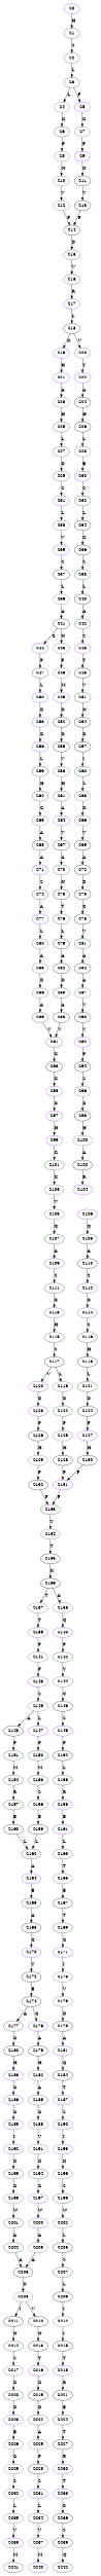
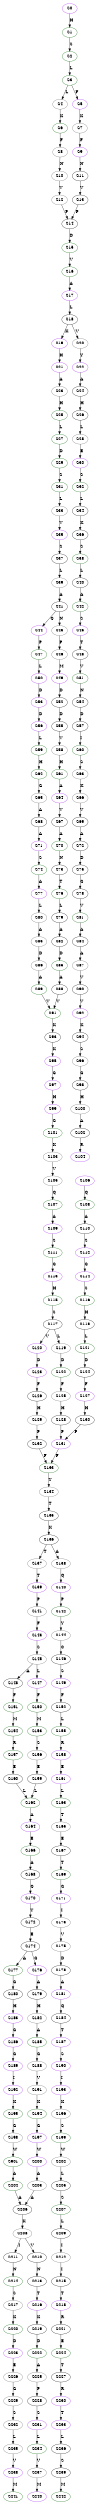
  strict digraph {
    node [color=black]
    S0 [color=purple]
    S1 [color=darkgreen]
    S2 [color=darkgreen]
    S3 [color=darkgreen]
    S4 [color=gray40]
    S5 [color=purple]
    S6 [color=darkgreen]
    S7 [color=gray40]
    S8 [color=gray40]
    S9 [color=purple]
    S10 [color=gray40]
    S11
    S12 [color=gray40]
    S13
    S14
    S15 [color=darkgreen]
    S16 [color=darkgreen]
    S17 [color=purple]
    S18
    S19 [color=purple]
    S20 [color=gray40]
    S21 [color=purple]
    S22 [color=purple]
    S23 [color=gray40]
    S24
    S25 [color=darkgreen]
    S26
    S27 [color=darkgreen]
    S28 [color=gray40]
    S29 [color=darkgreen]
    S30 [color=purple]
-   S31 [color=purple]
+   S31 [color=darkgreen]
    S32 [color=darkgreen]
    S33 [color=gray40]
    S34
    S35 [color=purple]
    S36
    S37
    S38 [color=darkgreen]
    S39 [color=gray40]
    S40
    S41
    S42 [color=darkgreen]
    S43 [color=gray40]
    S44 [color=purple]
    S45 [color=purple]
    S46 [color=gray40]
    S47 [color=darkgreen]
    S48
    S49 [color=purple]
    S50 [color=purple]
    S51 [color=darkgreen]
    S52
    S53 [color=purple]
    S54
    S55
    S56 [color=purple]
    S57
    S58 [color=gray40]
    S59 [color=darkgreen]
    S60 [color=darkgreen]
    S61 [color=darkgreen]
    S62 [color=darkgreen]
    S63 [color=gray40]
    S64 [color=purple]
    S65 [color=gray40]
    S66 [color=gray40]
    S67
    S68
    S69
    S70 [color=darkgreen]
    S71 [color=purple]
    S72
    S73
    S74 [color=darkgreen]
    S75
    S76 [color=darkgreen]
    S77 [color=purple]
    S78
    S79
    S80 [color=gray40]
    S81 [color=darkgreen]
    S82
    S83 [color=gray40]
    S84
    S85 [color=darkgreen]
    S86 [color=gray40]
    S87 [color=gray40]
    S88
    S89 [color=darkgreen]
    S90
    S91 [color=darkgreen]
    S92 [color=purple]
    S93
    S94
    S95 [color=purple]
    S96 [color=gray40]
    S97 [color=purple]
    S98
    S99 [color=purple]
    S100 [color=gray40]
    S101 [color=darkgreen]
    S102
    S103 [color=gray40]
    S104 [color=purple]
    S105 [color=gray40]
    S107 [color=darkgreen]
    S106 [color=purple]
    S108 [color=darkgreen]
    S109 [color=purple]
    S110
    S111 [color=darkgreen]
    S112 [color=purple]
    S113 [color=purple]
    S114 [color=purple]
    S115 [color=darkgreen]
    S116 [color=darkgreen]
    S117
    S118
    S119 [color=gray40]
    S120 [color=purple]
    S121 [color=darkgreen]
    S122 [color=darkgreen]
    S123 [color=purple]
    S124
    S125 [color=gray40]
    S126
    S127 [color=purple]
    S128
    S129 [color=gray40]
    S130
    S131 [color=purple]
    S132
    S133 [color=darkgreen]
    S134 [color=gray40]
    S135
    S136
    S137 [color=gray40]
    S138 [color=gray40]
    S139 [color=purple]
    S140 [color=purple]
    S141 [color=gray40]
    S142 [color=darkgreen]
    S143 [color=purple]
    S144 [color=gray40]
    S145 [color=gray40]
    S146
    S147 [color=purple]
    S148
    S149 [color=purple]
    S150 [color=darkgreen]
    S151 [color=darkgreen]
    S152
    S153 [color=darkgreen]
    S154 [color=darkgreen]
    S155 [color=darkgreen]
    S156 [color=gray40]
    S157 [color=darkgreen]
    S158 [color=purple]
    S159
    S160
    S161 [color=purple]
    S162 [color=darkgreen]
    S163 [color=darkgreen]
    S164 [color=purple]
    S165 [color=gray40]
    S166 [color=darkgreen]
    S167
    S168
    S169 [color=darkgreen]
    S170 [color=purple]
    S171 [color=purple]
    S172
    S173 [color=gray40]
    S174
    S175 [color=gray40]
    S176 [color=purple]
    S177 [color=darkgreen]
    S178
    S179
    S180
    S181 [color=purple]
    S182 [color=gray40]
    S183 [color=purple]
    S184
    S185 [color=darkgreen]
    S186 [color=purple]
    S187 [color=purple]
    S188 [color=gray40]
    S189 [color=purple]
    S190 [color=purple]
    S191 [color=gray40]
    S192 [color=purple]
    S193 [color=purple]
    S194 [color=darkgreen]
    S195 [color=darkgreen]
    S196 [color=gray40]
    S197 [color=purple]
    S198 [color=gray40]
    S199 [color=darkgreen]
    S200 [color=purple]
-   S201 [color=darkgreen]
+   S201 [color=darkgreen label=S901]
    S202 [color=gray40]
    S203 [color=gray40]
    S204 [color=darkgreen]
    S205
    S206
    S207 [color=darkgreen]
    S208 [color=gray40]
    S209
    S210
    S211
    S212 [color=gray40]
    S213
    S214 [color=darkgreen]
    S215
    S216 [color=purple]
    S217 [color=gray40]
    S218 [color=purple]
    S219
    S220 [color=darkgreen]
    S221
    S222 [color=darkgreen]
    S223 [color=purple]
    S224 [color=darkgreen]
    S225 [color=gray40]
    S226 [color=gray40]
    S227
    S228
    S229 [color=gray40]
    S230 [color=purple]
    S231 [color=purple]
    S232 [color=gray40]
    S233 [color=purple]
    S234 [color=darkgreen]
    S235 [color=gray40]
    S236
    S237 [color=gray40]
    S238 [color=purple]
    S239
    S240 [color=purple]
    S241 [color=darkgreen]
    S242 [color=darkgreen]
    S0 -> S1 [label=H]
    S1 -> S2 [label=S]
    S2 -> S3 [label=L]
    S3 -> S4 [label=L]
    S3 -> S5 [label=F]
    S4 -> S6 [label=K]
    S5 -> S7 [label=K]
    S6 -> S8 [label=F]
    S7 -> S9 [label=F]
    S8 -> S10 [label=N]
    S9 -> S11 [label=N]
    S10 -> S12 [label=V]
    S11 -> S13 [label=V]
    S12 -> S14 [label=P]
    S13 -> S14 [label=P]
    S14 -> S15 [label=D]
    S15 -> S16 [label=V]
-   S16 -> S17 [label=R]
+   S16 -> S17 [label=A]
    S17 -> S18 [label=L]
    S18 -> S19 [label=K]
    S18 -> S20 [label=V]
    S19 -> S21 [label=H]
    S20 -> S22 [label=Y]
    S21 -> S23 [label=A]
    S22 -> S24 [label=A]
    S23 -> S25 [label=H]
    S24 -> S26 [label=H]
    S25 -> S27 [label=L]
    S26 -> S28 [label=L]
    S27 -> S29 [label=D]
    S28 -> S30 [label=E]
    S29 -> S31 [label=S]
    S30 -> S32 [label=S]
    S31 -> S33 [label=L]
    S32 -> S34 [label=L]
    S33 -> S35 [label=V]
    S34 -> S36 [label=K]
    S35 -> S37 [label=S]
    S36 -> S38 [label=S]
    S37 -> S39 [label=L]
    S38 -> S40 [label=L]
    S39 -> S41 [label=A]
    S40 -> S42 [label=A]
    S41 -> S43 [label=N]
    S41 -> S44 [label=G]
    S42 -> S45 [label=S]
    S43 -> S46 [label=P]
    S44 -> S47 [label=P]
    S45 -> S48 [label=T]
    S46 -> S49 [label=M]
    S47 -> S50 [label=L]
    S48 -> S51 [label=V]
    S49 -> S52 [label=D]
    S50 -> S53 [label=D]
    S51 -> S54 [label=N]
    S52 -> S55 [label=D]
    S53 -> S56 [label=D]
    S54 -> S57 [label=D]
    S55 -> S58 [label=V]
    S56 -> S59 [label=L]
    S57 -> S60 [label=I]
    S58 -> S61 [label=H]
    S59 -> S62 [label=H]
    S60 -> S63 [label=S]
    S61 -> S64 [label=A]
    S62 -> S65 [label=G]
    S63 -> S66 [label=K]
    S64 -> S67 [label=V]
    S65 -> S68 [label=A]
    S66 -> S69 [label=V]
    S67 -> S70 [label=A]
    S68 -> S71 [label=A]
    S69 -> S72 [label=A]
    S70 -> S73 [label=N]
    S71 -> S74 [label=S]
    S72 -> S75 [label=D]
    S73 -> S76 [label=T]
    S74 -> S77 [label=A]
    S75 -> S78 [label=G]
    S76 -> S79 [label=L]
    S77 -> S80 [label=L]
    S78 -> S81 [label=V]
    S79 -> S82 [label=A]
    S80 -> S83 [label=A]
    S81 -> S84 [label=A]
    S82 -> S85 [label=D]
    S83 -> S86 [label=D]
    S84 -> S87 [label=A]
    S85 -> S88 [label=A]
    S86 -> S89 [label=A]
    S87 -> S90 [label=V]
    S88 -> S91 [label=V]
    S89 -> S91 [label=V]
    S90 -> S92 [label=V]
    S91 -> S93 [label=K]
-   S92 -> S94 [label=P]
+   S92 -> S94 [label=K]
    S93 -> S95 [label=K]
    S94 -> S96 [label=S]
    S95 -> S97 [label=G]
    S96 -> S98 [label=G]
    S97 -> S99 [label=H]
    S98 -> S100 [label=H]
    S99 -> S101 [label=G]
    S100 -> S102 [label=A]
    S101 -> S103 [label=K]
    S102 -> S104 [label=R]
    S103 -> S105 [label=V]
    S105 -> S107 [label=Q]
    S107 -> S109 [label=A]
    S106 -> S108 [label=Q]
    S108 -> S110 [label=A]
    S109 -> S111 [label=S]
    S110 -> S112 [label=S]
    S111 -> S113 [label=G]
    S112 -> S114 [label=G]
    S113 -> S115 [label=H]
    S114 -> S116 [label=S]
    S115 -> S117 [label=S]
    S116 -> S118 [label=H]
    S117 -> S119 [label=L]
    S117 -> S120 [label=V]
    S118 -> S121 [label=L]
    S119 -> S122 [label=D]
    S120 -> S123 [label=D]
    S121 -> S124 [label=D]
    S122 -> S125 [label=F]
    S123 -> S126 [label=F]
    S124 -> S127 [label=F]
    S125 -> S128 [label=H]
    S126 -> S129 [label=H]
    S127 -> S130 [label=H]
    S128 -> S131 [label=P]
    S129 -> S132 [label=P]
    S130 -> S131 [label=P]
    S131 -> S133 [label=F]
    S132 -> S133 [label=F]
    S133 -> S134 [label=Y]
    S134 -> S135 [label=T]
    S135 -> S136 [label=K]
    S136 -> S137 [label=T]
    S136 -> S138 [label=A]
    S137 -> S139 [label=T]
    S138 -> S140 [label=Q]
    S139 -> S141 [label=P]
    S140 -> S142 [label=P]
    S141 -> S143 [label=F]
    S142 -> S144 [label=Y]
    S143 -> S145 [label=S]
    S144 -> S146 [label=C]
    S145 -> S147 [label=L]
    S145 -> S148 [label=A]
    S146 -> S149 [label=S]
    S147 -> S150 [label=F]
    S148 -> S151 [label=F]
    S149 -> S152 [label=F]
    S150 -> S153 [label=M]
    S151 -> S154 [label=M]
    S152 -> S155 [label=L]
    S153 -> S156 [label=S]
    S154 -> S157 [label=R]
    S155 -> S158 [label=R]
    S156 -> S159 [label=E]
    S157 -> S160 [label=E]
    S158 -> S161 [label=E]
    S159 -> S162 [label=L]
    S160 -> S162 [label=L]
    S161 -> S163 [label=L]
    S162 -> S164 [label=A]
    S163 -> S165 [label=T]
    S164 -> S166 [label=E]
    S165 -> S167 [label=E]
    S166 -> S168 [label=A]
    S167 -> S169 [label=T]
    S168 -> S170 [label=G]
    S169 -> S171 [label=G]
    S170 -> S172 [label=Y]
    S171 -> S173 [label=I]
    S172 -> S174 [label=E]
    S173 -> S175 [label=V]
    S174 -> S176 [label=G]
    S174 -> S177 [label=A]
    S175 -> S178 [label=D]
    S176 -> S179 [label=A]
    S177 -> S180 [label=G]
    S178 -> S181 [label=A]
    S179 -> S182 [label=H]
    S180 -> S183 [label=H]
    S181 -> S184 [label=Q]
    S182 -> S185 [label=A]
    S183 -> S186 [label=G]
    S184 -> S187 [label=T]
    S185 -> S188 [label=G]
    S186 -> S189 [label=G]
    S187 -> S190 [label=S]
    S188 -> S191 [label=V]
    S189 -> S192 [label=I]
    S190 -> S193 [label=I]
    S191 -> S194 [label=K]
    S192 -> S195 [label=K]
    S193 -> S196 [label=K]
    S194 -> S197 [label=G]
    S195 -> S198 [label=G]
    S196 -> S199 [label=S]
    S197 -> S200 [label=W]
    S198 -> S201 [label=W]
    S199 -> S202 [label=W]
    S200 -> S203 [label=A]
    S201 -> S204 [label=A]
    S202 -> S205 [label=L]
    S203 -> S206 [label=A]
    S204 -> S206 [label=A]
    S205 -> S207 [label=S]
    S206 -> S208 [label=K]
    S207 -> S209 [label=L]
    S208 -> S210 [label=V]
    S208 -> S211 [label=I]
    S209 -> S212 [label=I]
    S210 -> S213 [label=N]
    S211 -> S214 [label=N]
    S212 -> S215 [label=I]
    S213 -> S216 [label=T]
    S214 -> S217 [label=S]
    S215 -> S218 [label=T]
    S216 -> S219 [label=K]
    S217 -> S220 [label=K]
    S218 -> S221 [label=R]
    S219 -> S222 [label=D]
    S220 -> S223 [label=D]
    S221 -> S224 [label=E]
    S222 -> S225 [label=A]
    S223 -> S226 [label=E]
    S224 -> S227 [label=T]
    S225 -> S228 [label=P]
    S226 -> S229 [label=G]
    S227 -> S230 [label=R]
    S228 -> S231 [label=S]
    S229 -> S232 [label=S]
    S230 -> S233 [label=T]
    S231 -> S234 [label=L]
    S232 -> S235 [label=L]
-   S233 -> S236 [label=G]
+   S233 -> S236 [label=L]
    S234 -> S237 [label=V]
    S235 -> S238 [label=V]
    S236 -> S239 [label=S]
    S237 -> S240 [label=M]
    S238 -> S241 [label=M]
-   S239 -> S242 [label=Q]
+   S239 -> S242 [label=M]
  }
